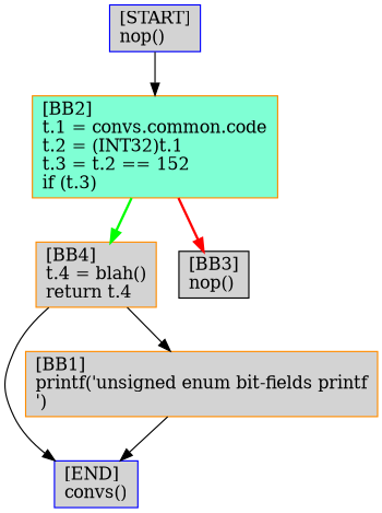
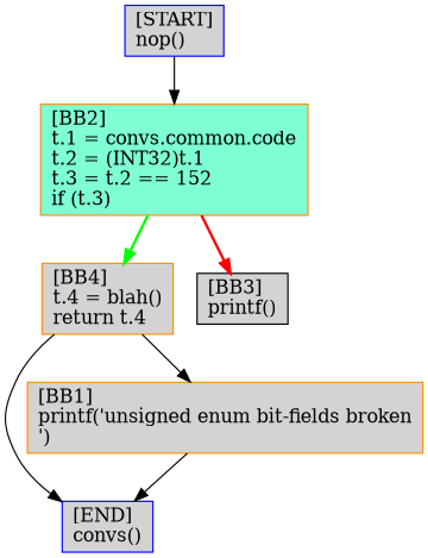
  digraph {
    node [color=darkorange fillcolor=lightgrey shape=box style=filled]
    n1 [label="[BB4]\lt.4 = blah()\lreturn t.4\l"]
    n2 [color=blue label="[END]\lconvs()\l"]
-   n3 [label="[BB1]\lprintf('unsigned enum bit-fields printf\n')\l"]
-   n4 [color=black label="[BB3]\lnop()\l"]
+   n3 [label="[BB1]\lprintf('unsigned enum bit-fields broken\n')\l"]
+   n4 [color=black label="[BB3]\lprintf()\l"]
    n5 [fillcolor=aquamarine label="[BB2]\lt.1 = convs.common.code\lt.2 = (INT32)t.1\lt.3 = t.2 == 152\lif (t.3)\l"]
    n6 [color=blue label="[START]\lnop()\l"]
    n1 -> n2
    n1 -> n3
    n3 -> n2
    n5 -> n1 [color=green penwidth=2]
    n5 -> n4 [color=red penwidth=2]
    n6 -> n5
  }
